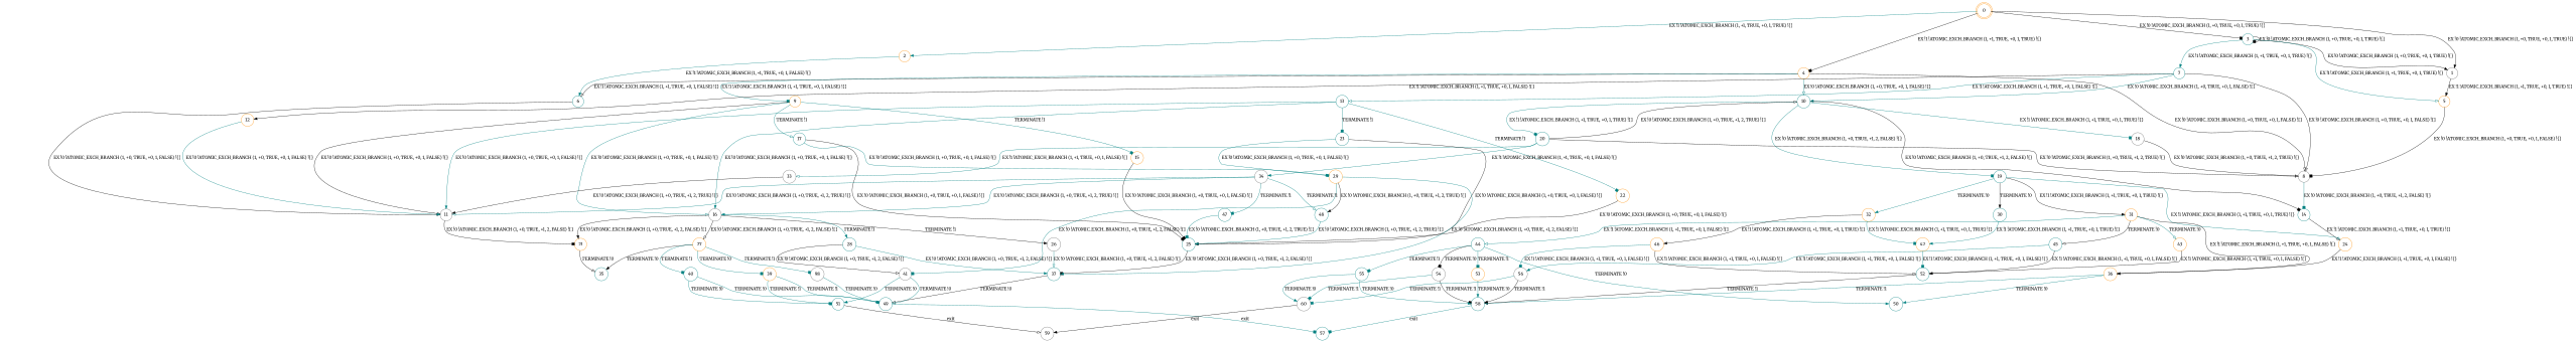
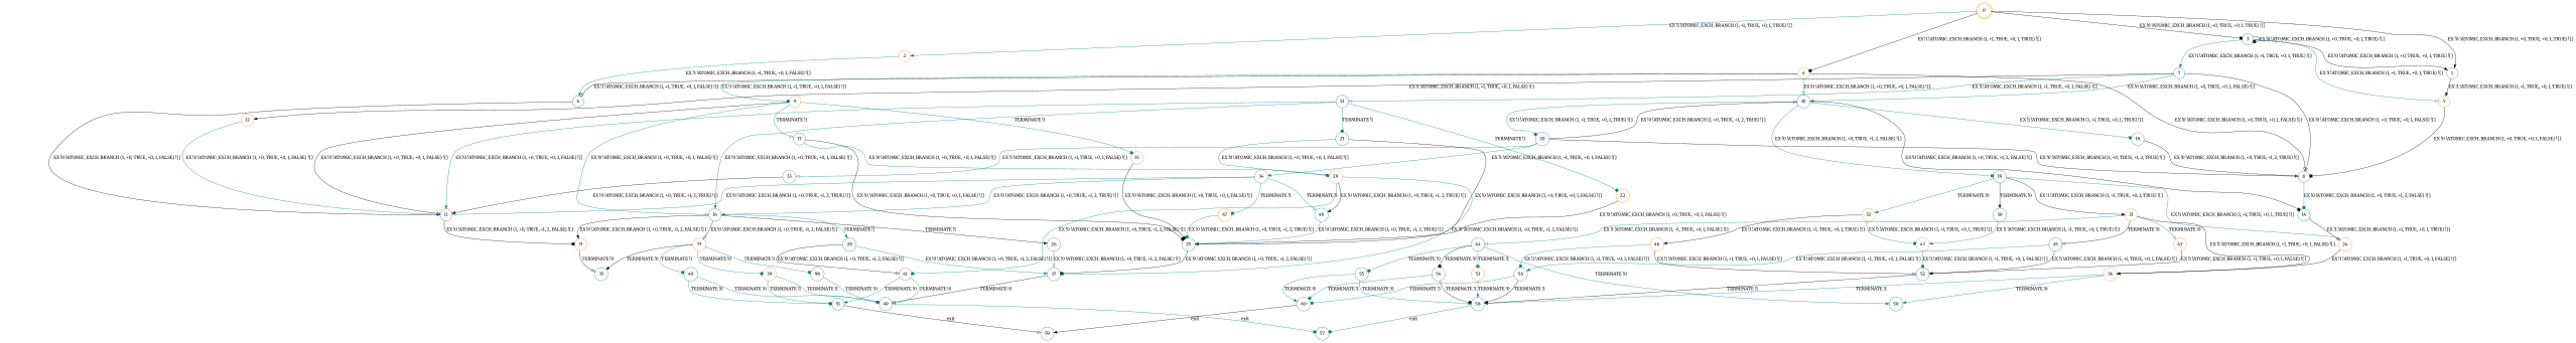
  digraph {
    fontname=Merriweather
    node [color=teal fontname=Merriweather shape=circle]
    edge [arrowhead=normal color=teal fontname=Merriweather]
    0 [color=darkorange peripheries=2]
    1 [color=gray40]
    2 [color=darkorange]
    3
    4 [color=darkorange]
    5 [color=darkorange]
    6
    7
    8 [color=gray40]
    9 [color=darkorange]
    10
    11 [color=gray40]
    12 [color=darkorange]
    13
    14
    15 [color=darkorange]
    16 [color=gray40]
    17
    18 [color=gray40]
    19
    20
    21 [color=darkorange]
    22 [color=darkorange]
    23
    24 [color=darkorange]
    25
    26 [color=gray40]
    27 [color=darkorange]
    28
    29 [color=darkorange]
    30
    31 [color=darkorange]
    32 [color=darkorange]
    33 [color=gray40]
    34 [color=gray40]
    35
    36 [color=darkorange]
    37
    n39 [color=gray40 label=98]
    39 [color=darkorange]
    40
    41 [color=gray40]
    48
    42 [color=darkorange]
    43 [color=darkorange]
    44
    45
    46 [color=darkorange]
-   47
+   47 [color=darkorange]
    50
    58
    49
    51
    52
    53 [color=darkorange]
    54 [color=gray40]
    55
    56 [color=gray40]
    57
    59 [color=gray40]
    60 [color=gray40]
    0 -> 1 [color=black label="EX !0 !ATOMIC_EXCH_BRANCH (1, +0, TRUE, +0, 1, TRUE) !{}"]
    0 -> 2 [label="EX !1 !ATOMIC_EXCH_BRANCH (1, +1, TRUE, +0, 1, TRUE) !{}"]
    0 -> 3 [arrowhead=box color=black label="EX !0 !ATOMIC_EXCH_BRANCH (1, +0, TRUE, +0, 1, TRUE) !{}"]
    0 -> 4 [arrowhead=box color=black label="EX !1 !ATOMIC_EXCH_BRANCH (1, +1, TRUE, +0, 1, TRUE) !{}"]
    1 -> 5 [color=black label="EX !1 !ATOMIC_EXCH_BRANCH (1, +1, TRUE, +0, 1, TRUE) !{}"]
    2 -> 6 [label="EX !1 !ATOMIC_EXCH_BRANCH (1, +1, TRUE, +0, 1, FALSE) !{}"]
    3 -> 1 [color=black label="EX !0 !ATOMIC_EXCH_BRANCH (1, +0, TRUE, +0, 1, TRUE) !{}"]
    3 -> 3 [arrowhead=box color=black label="EX !0 !ATOMIC_EXCH_BRANCH (1, +0, TRUE, +0, 1, TRUE) !{}"]
    3 -> 5 [arrowhead=onormal label="EX !1 !ATOMIC_EXCH_BRANCH (1, +1, TRUE, +0, 1, TRUE) !{}"]
    3 -> 7 [label="EX !1 !ATOMIC_EXCH_BRANCH (1, +1, TRUE, +0, 1, TRUE) !{}"]
    4 -> 6 [arrowhead=onormal color=black label="EX !1 !ATOMIC_EXCH_BRANCH (1, +1, TRUE, +0, 1, FALSE) !{}"]
    4 -> 8 [arrowhead=onormal color=black label="EX !0 !ATOMIC_EXCH_BRANCH (1, +0, TRUE, +0, 1, FALSE) !{}"]
    4 -> 9 [arrowhead=box label="EX !1 !ATOMIC_EXCH_BRANCH (1, +1, TRUE, +0, 1, FALSE) !{}"]
    4 -> 10 [arrowhead=onormal label="EX !0 !ATOMIC_EXCH_BRANCH (1, +0, TRUE, +0, 1, FALSE) !{}"]
    5 -> 8 [arrowhead=box color=black label="EX !0 !ATOMIC_EXCH_BRANCH (1, +0, TRUE, +0, 1, FALSE) !{}"]
    6 -> 11 [arrowhead=onormal color=black label="EX !0 !ATOMIC_EXCH_BRANCH (1, +0, TRUE, +0, 1, FALSE) !{}"]
    7 -> 8 [arrowhead=onormal color=black label="EX !0 !ATOMIC_EXCH_BRANCH (1, +0, TRUE, +0, 1, FALSE) !{}"]
    7 -> 10 [label="EX !0 !ATOMIC_EXCH_BRANCH (1, +0, TRUE, +0, 1, FALSE) !{}"]
    7 -> 12 [color=black label="EX !1 !ATOMIC_EXCH_BRANCH (1, +1, TRUE, +0, 1, FALSE) !{}"]
    7 -> 13 [arrowhead=onormal label="EX !1 !ATOMIC_EXCH_BRANCH (1, +1, TRUE, +0, 1, FALSE) !{}"]
    8 -> 14 [arrowhead=box label="EX !0 !ATOMIC_EXCH_BRANCH (1, +0, TRUE, +1, 2, FALSE) !{}"]
    9 -> 11 [arrowhead=onormal color=black label="EX !0 !ATOMIC_EXCH_BRANCH (1, +0, TRUE, +0, 1, FALSE) !{}"]
    9 -> 15 [arrowhead=box label="TERMINATE !1"]
    9 -> 16 [arrowhead=onormal label="EX !0 !ATOMIC_EXCH_BRANCH (1, +0, TRUE, +0, 1, FALSE) !{}"]
    9 -> 17 [arrowhead=onormal label="TERMINATE !1"]
    10 -> 14 [arrowhead=box color=black label="EX !0 !ATOMIC_EXCH_BRANCH (1, +0, TRUE, +1, 2, FALSE) !{}"]
    10 -> 18 [arrowhead=box label="EX !1 !ATOMIC_EXCH_BRANCH (1, +1, TRUE, +0, 1, TRUE) !{}"]
    10 -> 19 [arrowhead=box label="EX !0 !ATOMIC_EXCH_BRANCH (1, +0, TRUE, +1, 2, FALSE) !{}"]
    10 -> 20 [arrowhead=box label="EX !1 !ATOMIC_EXCH_BRANCH (1, +1, TRUE, +0, 1, TRUE) !{}"]
    11 -> 21 [arrowhead=box color=black label="EX !0 !ATOMIC_EXCH_BRANCH (1, +0, TRUE, +1, 2, FALSE) !{}"]
    12 -> 11 [label="EX !0 !ATOMIC_EXCH_BRANCH (1, +0, TRUE, +0, 1, FALSE) !{}"]
    13 -> 11 [label="EX !0 !ATOMIC_EXCH_BRANCH (1, +0, TRUE, +0, 1, FALSE) !{}"]
    13 -> 16 [label="EX !0 !ATOMIC_EXCH_BRANCH (1, +0, TRUE, +0, 1, FALSE) !{}"]
    13 -> 22 [arrowhead=box label="TERMINATE !1"]
    13 -> 23 [arrowhead=box label="TERMINATE !1"]
    14 -> 24 [arrowhead=onormal color=black label="EX !1 !ATOMIC_EXCH_BRANCH (1, +1, TRUE, +0, 1, TRUE) !{}"]
    15 -> 25 [arrowhead=box color=black label="EX !0 !ATOMIC_EXCH_BRANCH (1, +0, TRUE, +0, 1, FALSE) !{}"]
    16 -> 21 [color=black label="EX !0 !ATOMIC_EXCH_BRANCH (1, +0, TRUE, +1, 2, FALSE) !{}"]
    16 -> 26 [color=black label="TERMINATE !1"]
    16 -> 27 [arrowhead=onormal color=black label="EX !0 !ATOMIC_EXCH_BRANCH (1, +0, TRUE, +1, 2, FALSE) !{}"]
    16 -> 28 [label="TERMINATE !1"]
    17 -> 25 [arrowhead=box color=black label="EX !0 !ATOMIC_EXCH_BRANCH (1, +0, TRUE, +0, 1, FALSE) !{}"]
    17 -> 29 [label="EX !0 !ATOMIC_EXCH_BRANCH (1, +0, TRUE, +0, 1, FALSE) !{}"]
    18 -> 8 [arrowhead=onormal color=black label="EX !0 !ATOMIC_EXCH_BRANCH (1, +0, TRUE, +1, 2, TRUE) !{}"]
    19 -> 24 [arrowhead=onormal label="EX !1 !ATOMIC_EXCH_BRANCH (1, +1, TRUE, +0, 1, TRUE) !{}"]
    19 -> 30 [color=black label="TERMINATE !0"]
    19 -> 31 [color=black label="EX !1 !ATOMIC_EXCH_BRANCH (1, +1, TRUE, +0, 1, TRUE) !{}"]
    19 -> 32 [label="TERMINATE !0"]
    20 -> 8 [arrowhead=onormal color=black label="EX !0 !ATOMIC_EXCH_BRANCH (1, +0, TRUE, +1, 2, TRUE) !{}"]
    20 -> 10 [arrowhead=onormal color=black label="EX !0 !ATOMIC_EXCH_BRANCH (1, +0, TRUE, +1, 2, TRUE) !{}"]
    20 -> 33 [arrowhead=onormal label="EX !1 !ATOMIC_EXCH_BRANCH (1, +1, TRUE, +0, 1, FALSE) !{}"]
    20 -> 34 [label="EX !1 !ATOMIC_EXCH_BRANCH (1, +1, TRUE, +0, 1, FALSE) !{}"]
    21 -> 35 [arrowhead=onormal color=black label="TERMINATE !0"]
    22 -> 25 [arrowhead=onormal color=black label="EX !0 !ATOMIC_EXCH_BRANCH (1, +0, TRUE, +0, 1, FALSE) !{}"]
    23 -> 25 [color=black label="EX !0 !ATOMIC_EXCH_BRANCH (1, +0, TRUE, +0, 1, FALSE) !{}"]
    23 -> 29 [arrowhead=box label="EX !0 !ATOMIC_EXCH_BRANCH (1, +0, TRUE, +0, 1, FALSE) !{}"]
    24 -> 36 [arrowhead=onormal color=black label="EX !1 !ATOMIC_EXCH_BRANCH (1, +1, TRUE, +0, 1, FALSE) !{}"]
    25 -> 37 [arrowhead=box color=black label="EX !0 !ATOMIC_EXCH_BRANCH (1, +0, TRUE, +1, 2, FALSE) !{}"]
    26 -> 37 [arrowhead=onormal label="EX !0 !ATOMIC_EXCH_BRANCH (1, +0, TRUE, +1, 2, FALSE) !{}"]
    27 -> 35 [color=black label="TERMINATE !0"]
    27 -> n39 [arrowhead=box label="TERMINATE !1"]
    27 -> 39 [arrowhead=box label="TERMINATE !0"]
    27 -> 40 [arrowhead=box label="TERMINATE !1"]
    28 -> 37 [label="EX !0 !ATOMIC_EXCH_BRANCH (1, +0, TRUE, +1, 2, FALSE) !{}"]
    28 -> 41 [arrowhead=onormal color=black label="EX !0 !ATOMIC_EXCH_BRANCH (1, +0, TRUE, +1, 2, FALSE) !{}"]
    29 -> 37 [label="EX !0 !ATOMIC_EXCH_BRANCH (1, +0, TRUE, +1, 2, FALSE) !{}"]
    29 -> 41 [arrowhead=box label="EX !0 !ATOMIC_EXCH_BRANCH (1, +0, TRUE, +1, 2, FALSE) !{}"]
    29 -> 48 [color=black label="EX !0 !ATOMIC_EXCH_BRANCH (1, +0, TRUE, +1, 2, TRUE) !{}"]
    30 -> 42 [label="EX !1 !ATOMIC_EXCH_BRANCH (1, +1, TRUE, +0, 1, TRUE) !{}"]
    31 -> 36 [color=black label="EX !1 !ATOMIC_EXCH_BRANCH (1, +1, TRUE, +0, 1, FALSE) !{}"]
    31 -> 43 [arrowhead=onormal label="TERMINATE !0"]
    31 -> 44 [arrowhead=onormal label="EX !1 !ATOMIC_EXCH_BRANCH (1, +1, TRUE, +0, 1, FALSE) !{}"]
    31 -> 45 [arrowhead=onormal color=black label="TERMINATE !0"]
    32 -> 42 [arrowhead=box label="EX !1 !ATOMIC_EXCH_BRANCH (1, +1, TRUE, +0, 1, TRUE) !{}"]
    32 -> 46 [color=black label="EX !1 !ATOMIC_EXCH_BRANCH (1, +1, TRUE, +0, 1, TRUE) !{}"]
    33 -> 11 [color=black label="EX !0 !ATOMIC_EXCH_BRANCH (1, +0, TRUE, +1, 2, TRUE) !{}"]
    34 -> 11 [arrowhead=onormal label="EX !0 !ATOMIC_EXCH_BRANCH (1, +0, TRUE, +1, 2, TRUE) !{}"]
    34 -> 16 [label="EX !0 !ATOMIC_EXCH_BRANCH (1, +0, TRUE, +1, 2, TRUE) !{}"]
    34 -> 48 [arrowhead=onormal label="TERMINATE !1"]
    34 -> 47 [arrowhead=box label="TERMINATE !1"]
    36 -> 50 [label="TERMINATE !0"]
    36 -> 58 [label="TERMINATE !1"]
    37 -> 49 [arrowhead=onormal color=black label="TERMINATE !0"]
    n39 -> 49 [arrowhead=onormal label="TERMINATE !0"]
    39 -> 49 [arrowhead=box label="TERMINATE !1"]
    39 -> 51 [label="TERMINATE !1"]
    40 -> 49 [label="TERMINATE !0"]
    40 -> 51 [arrowhead=box label="TERMINATE !0"]
    41 -> 49 [arrowhead=onormal label="TERMINATE !0"]
    41 -> 51 [label="TERMINATE !0"]
    48 -> 25 [label="EX !0 !ATOMIC_EXCH_BRANCH (1, +0, TRUE, +1, 2, TRUE) !{}"]
    42 -> 52 [arrowhead=box label="EX !1 !ATOMIC_EXCH_BRANCH (1, +1, TRUE, +0, 1, FALSE) !{}"]
    43 -> 52 [color=black label="EX !1 !ATOMIC_EXCH_BRANCH (1, +1, TRUE, +0, 1, FALSE) !{}"]
    44 -> 50 [label="TERMINATE !0"]
    44 -> 53 [arrowhead=box label="TERMINATE !1"]
    44 -> 54 [arrowhead=box color=black label="TERMINATE !0"]
-   44 -> 55 [arrowhead=box label="TERMINATE !1"]
+   44 -> 55 [arrowhead=box label="TERMINATE !0"]
    45 -> 52 [arrowhead=onormal color=black label="EX !1 !ATOMIC_EXCH_BRANCH (1, +1, TRUE, +0, 1, FALSE) !{}"]
    45 -> 56 [label="EX !1 !ATOMIC_EXCH_BRANCH (1, +1, TRUE, +0, 1, FALSE) !{}"]
    46 -> 52 [arrowhead=onormal color=black label="EX !1 !ATOMIC_EXCH_BRANCH (1, +1, TRUE, +0, 1, FALSE) !{}"]
    46 -> 56 [arrowhead=box label="EX !1 !ATOMIC_EXCH_BRANCH (1, +1, TRUE, +0, 1, FALSE) !{}"]
    47 -> 25 [arrowhead=box label="EX !0 !ATOMIC_EXCH_BRANCH (1, +0, TRUE, +1, 2, TRUE) !{}"]
    58 -> 57 [arrowhead=box label=exit]
    49 -> 57 [arrowhead=box label=exit]
    51 -> 59 [arrowhead=onormal color=black label=exit]
    52 -> 58 [arrowhead=onormal color=black label="TERMINATE !1"]
    53 -> 58 [label="TERMINATE !0"]
    54 -> 58 [arrowhead=box color=black label="TERMINATE !1"]
    54 -> 60 [arrowhead=box label="TERMINATE !1"]
    55 -> 58 [label="TERMINATE !0"]
    55 -> 60 [label="TERMINATE !0"]
    56 -> 58 [color=black label="TERMINATE !1"]
    56 -> 60 [arrowhead=box label="TERMINATE !1"]
    60 -> 59 [color=black label=exit]
  }
